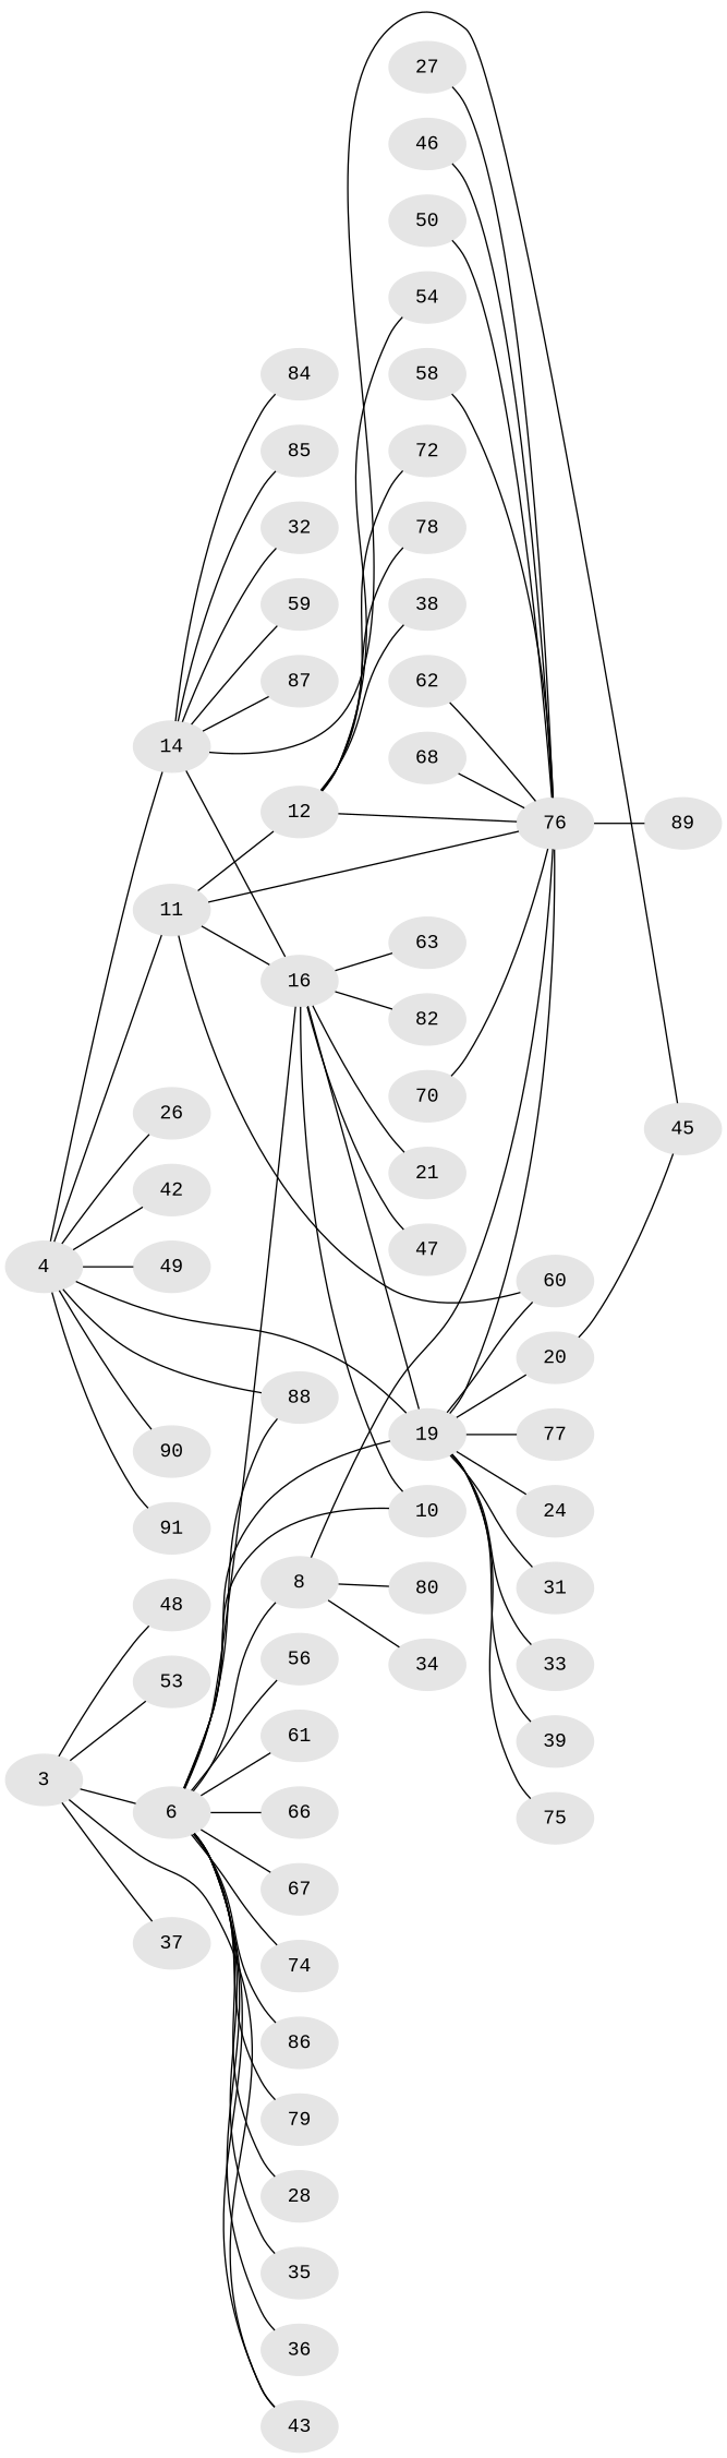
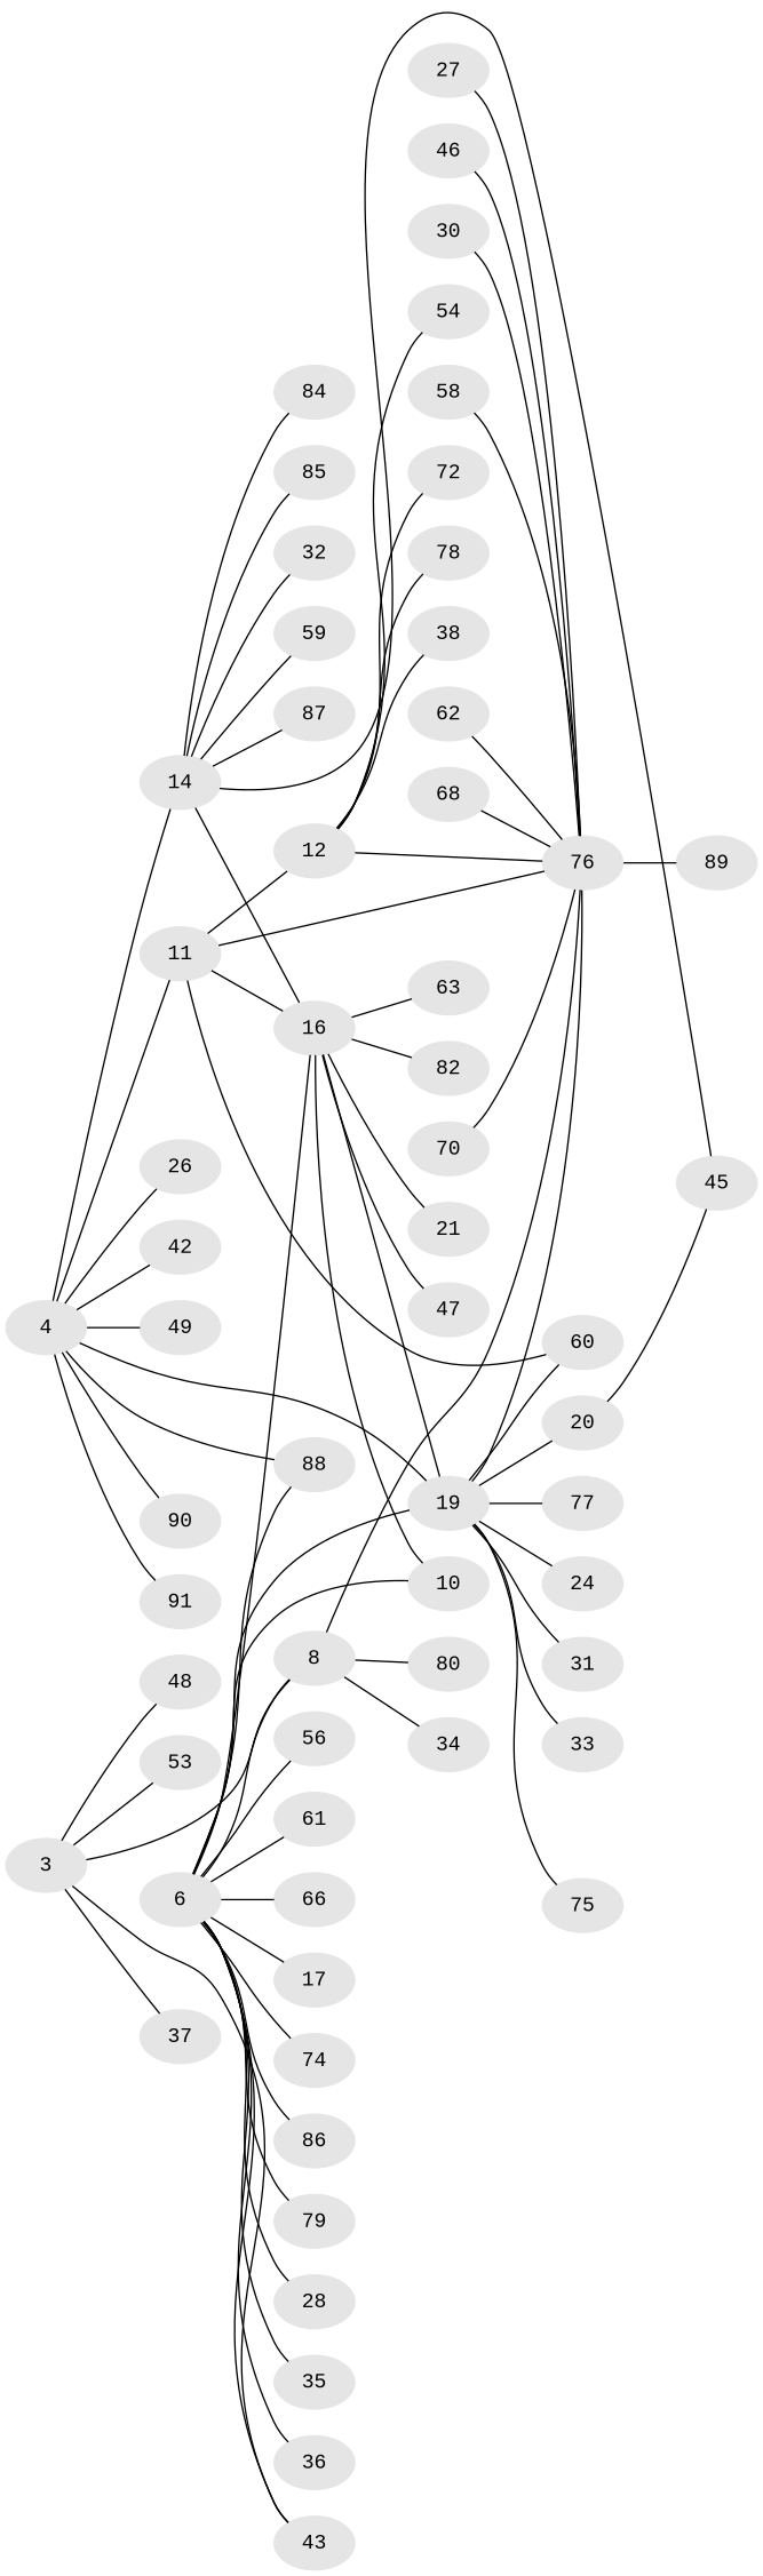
  graph {
    fontname="Liberation Mono"
    rankdir=LR
    node [color=gray90 fontname="Liberation Mono" style=filled]
    edge [fontname="Liberation Mono"]
    3 [super="+1"]
    6 [super="+5"]
    37
    43
    48
    53
    4 [super="+2"]
    11
    14 [super="+13"]
    19 [super="+17"]
    26
    42
    49
    88
    90
    91
    79
    8 [super="+7"]
    16 [super="+15"]
    28
    n21 [label=10]
    35
    36
    56 [super="+55"]
    61
    66 [super="+41+45"]
-   67
+   67 [label=17]
    74 [super="+64"]
    86 [super="+57"]
    76 [super="+10+29"]
    12 [super="+9"]
    60
    32
    59
    n35 [label=45]
    84 [super="+83"]
    85
    87
    20 [super="+18"]
    24
    31
    33
-   39
    75
    77
    34
    80 [super="+69+71"]
    21
    47
    63
    82
    89
    38
    54
    72
    78 [super="+44"]
    27
    46
-   50
+   50 [label=30]
    58
    62
    68
    70
-   3 -- 6
+   3 -- 8
    3 -- 37
    3 -- 43
    3 -- 48
    3 -- 53
    6 -- 43
    6 -- 19
    6 -- 88
    6 -- 79
    6 -- 8 [weight=4]
    6 -- 16
    6 -- 28
    6 -- n21
    6 -- 35
    6 -- 36
    6 -- 56
    6 -- 61
    6 -- 66
    6 -- 67
    6 -- 74
    6 -- 86
    4 -- 11
    4 -- 14
    4 -- 19
    4 -- 26
    4 -- 42
    4 -- 49
    4 -- 88
    4 -- 90
    4 -- 91
    11 -- 16
    11 -- 76
    11 -- 12 [weight=2]
    11 -- 60
    14 -- 16 [weight=4]
    14 -- 32
    14 -- 59
    14 -- n35
    14 -- 84
    14 -- 85
    14 -- 87
    19 -- 76 [weight=3]
    19 -- 60
    19 -- 20 [weight=4]
    19 -- 24
    19 -- 31
    19 -- 33
-   19 -- 39
    19 -- 75
    19 -- 77
    8 -- 76
    8 -- 34
    8 -- 80
    16 -- 19
    16 -- n21
    16 -- 21
    16 -- 47
    16 -- 63
    16 -- 82
    76 -- 89
    12 -- 76 [weight=2]
    12 -- 38
    12 -- 54
    12 -- 72
    12 -- 78
    20 -- n35
    27 -- 76
    46 -- 76
    50 -- 76
    58 -- 76
    62 -- 76
    68 -- 76
    70 -- 76
  }
